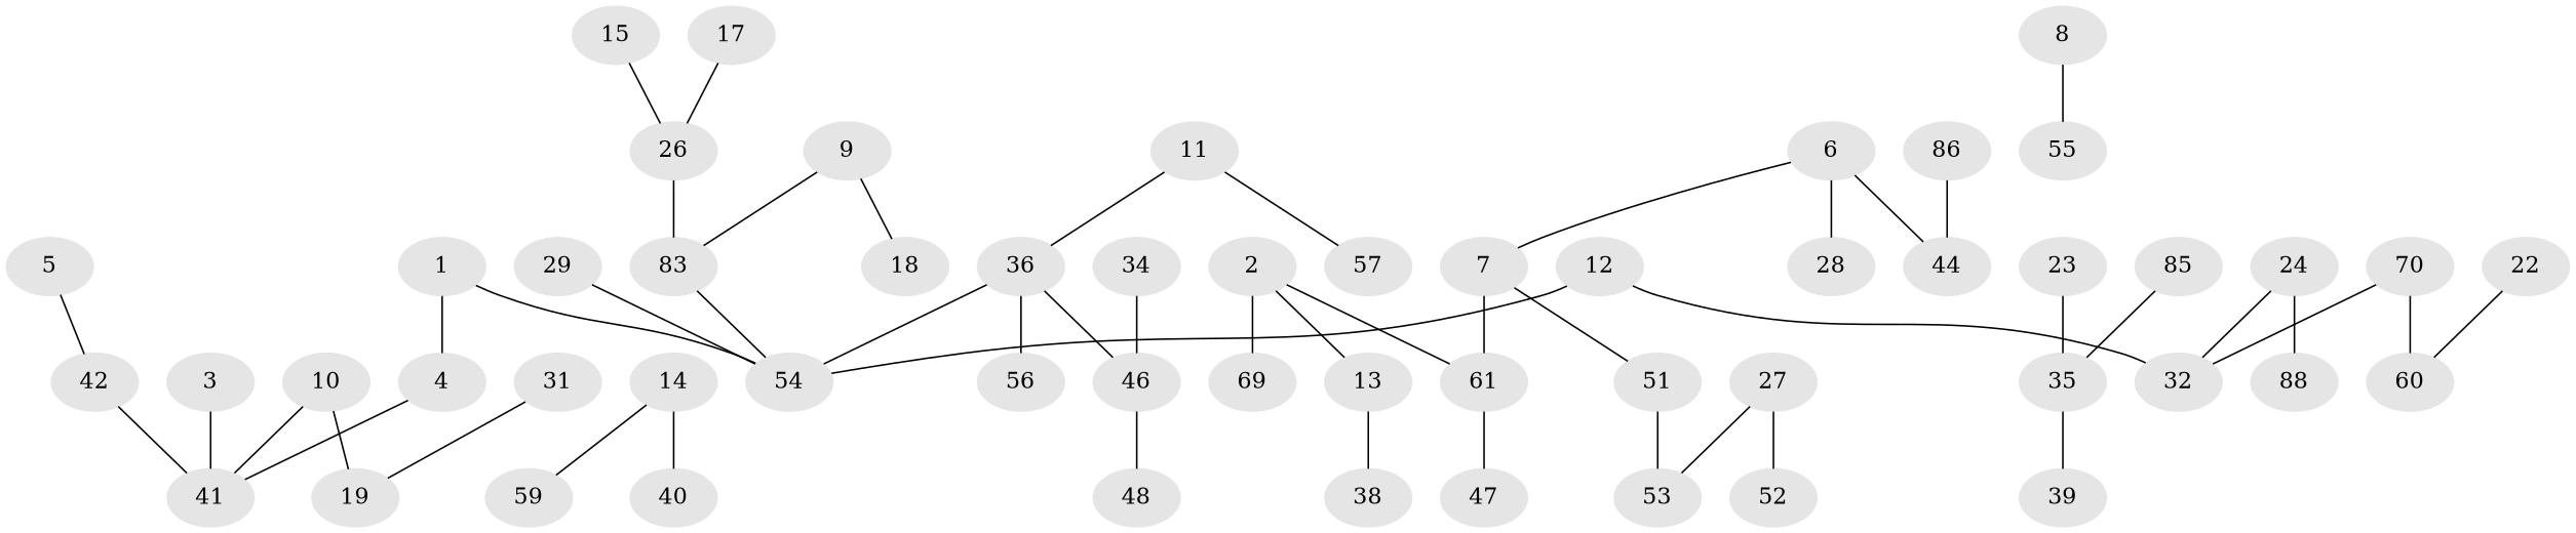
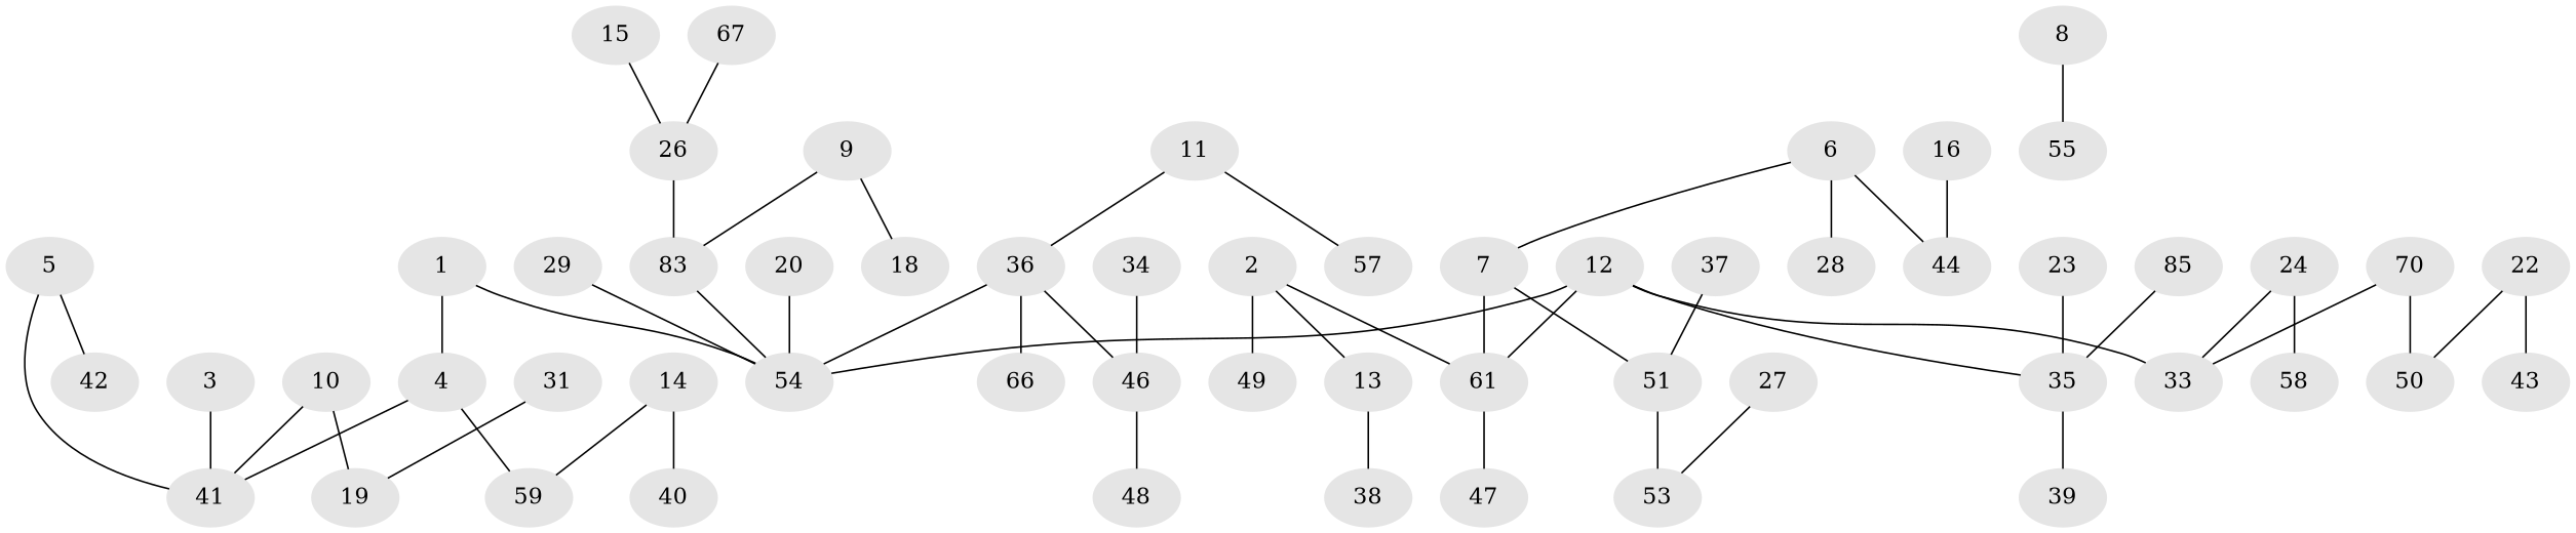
  graph {
    node [color=gray90 style=filled]
    edge [weight=1.0]
    1
    4
    54
    41
    59
    2
    13
    n8 [label=61]
-   49 [label=69]
+   49
    38
    47
    3
    5
    42
    6
    7
    28
    44
    51
    53
    8
    55
    35
    39
    9
    18
    n27 [label=83]
    10
    19
    11
    36
    57
    46
-   56
+   56 [label=66]
    12
-   32
+   32 [label=33]
    14
    40
    15
    26
-   16 [label=86]
-   17
+   16
+   17 [label=67]
+   20
    22
-   50 [label=60]
+   43
+   50
    23
    24
-   58 [label=88]
+   58
    n50 [label=85]
    27
-   52
    29
    n54 [label=70]
    31
    34
    48
+   37
    1 -- 4
    1 -- 54
    4 -- 41
+   4 -- 59
    2 -- 13
    2 -- n8
    2 -- 49
    13 -- 38
    n8 -- 47
    3 -- 41
-   42 -- 41
+   5 -- 41
    5 -- 42
    6 -- 7
    6 -- 28
    6 -- 44
    7 -- n8
    7 -- 51
    51 -- 53
    8 -- 55
    35 -- 39
    9 -- 18
    9 -- n27
    n27 -- 54
    10 -- 41
    10 -- 19
    11 -- 36
    11 -- 57
    36 -- 54
    36 -- 46
    36 -- 56
    46 -- 48
    12 -- 54
+   12 -- n8
+   12 -- 35
    12 -- 32
    14 -- 59
    14 -- 40
    15 -- 26
    26 -- n27
    16 -- 44
    17 -- 26
+   20 -- 54
+   22 -- 43
    22 -- 50
    23 -- 35
    24 -- 32
    24 -- 58
    n50 -- 35
    27 -- 53
-   27 -- 52
    29 -- 54
    n54 -- 32
    n54 -- 50
    31 -- 19
    34 -- 46
+   37 -- 51
  }
